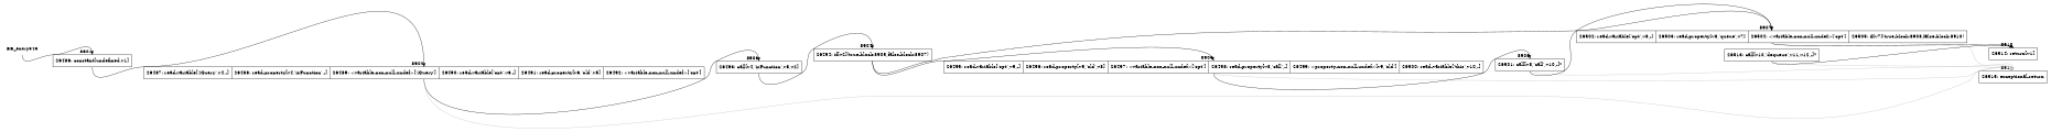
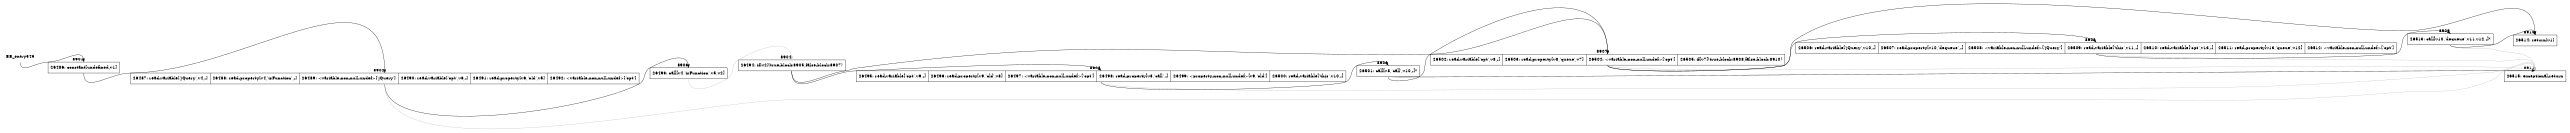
  digraph {
    rankdir=LR
    node [shape=record]
    edge [headport=n tailport=s]
    n1 [label=BB_entry545 shape=none]
    n2 [label="{26486: constant[undefined,v1]}"]
    n3 [label="{26487: read-variable['jQuery',v4,-]|26488: read-property[v4,'isFunction',-]|26489: \<variable-non-null-undef\>['jQuery']|26490: read-variable['opt',v6,-]|26491: read-property[v6,'old',v5]|26492: \<variable-non-null-undef\>['opt']}"]
    n4 [label="{26493: call[v4,'isFunction',v5,v2]}"]
    n5 [label="{26515: exceptional-return}"]
    n6 [label="{26494: if[v2](true-block:8905,false-block:8907)}"]
    n7 [label="{26495: read-variable['opt',v9,-]|26496: read-property[v9,'old',v8]|26497: \<variable-non-null-undef\>['opt']|26498: read-property[v8,'call',-]|26499: \<property-non-null-undef\>[v9,'old']|26500: read-variable['this',v10,-]}"]
    n8 [label="{26502: read-variable['opt',v8,-]|26503: read-property[v8,'queue',v7]|26504: \<variable-non-null-undef\>['opt']|26505: if[v7](true-block:8908,false-block:8910)}"]
    n9 [label="{26501: call[v8,'call',v10,-]*}"]
+   n10 [label="{26506: read-variable['jQuery',v10,-]|26507: read-property[v10,'dequeue',-]|26508: \<variable-non-null-undef\>['jQuery']|26509: read-variable['this',v11,-]|26510: read-variable['opt',v13,-]|26511: read-property[v13,'queue',v12]|26512: \<variable-non-null-undef\>['opt']}"]
    n11 [label="{26514: return[v1]}"]
    n12 [label="{26513: call[v10,'dequeue',v11,v12,-]*}"]
    n1 -> n2 [headlabel="    8901"]
    n2 -> n3 [headlabel="      8902"]
    n3 -> n4 [headlabel="      8903"]
    n3 -> n5 [color=gray headlabel="      8911"]
-   n4 -> n6 [headlabel="      8904"]
+   n4 -> n6 [headlabel="      8904" color=gray]
    n6 -> n7 [headlabel="      8905"]
    n6 -> n8 [headlabel="      8907"]
    n7 -> n5 [color=gray]
    n7 -> n9 [headlabel="      8906"]
    n8 -> n5 [color=gray]
+   n8 -> n10 [headlabel="      8908"]
    n8 -> n11 [headlabel="      8910"]
-   n9 -> n5 [color=gray]
+   n9 -> n5 [color=black]
    n9 -> n8
+   n10 -> n5 [color=gray]
+   n10 -> n12 [headlabel="      8909"]
    n12 -> n5 [color=gray]
    n12 -> n11
  }
